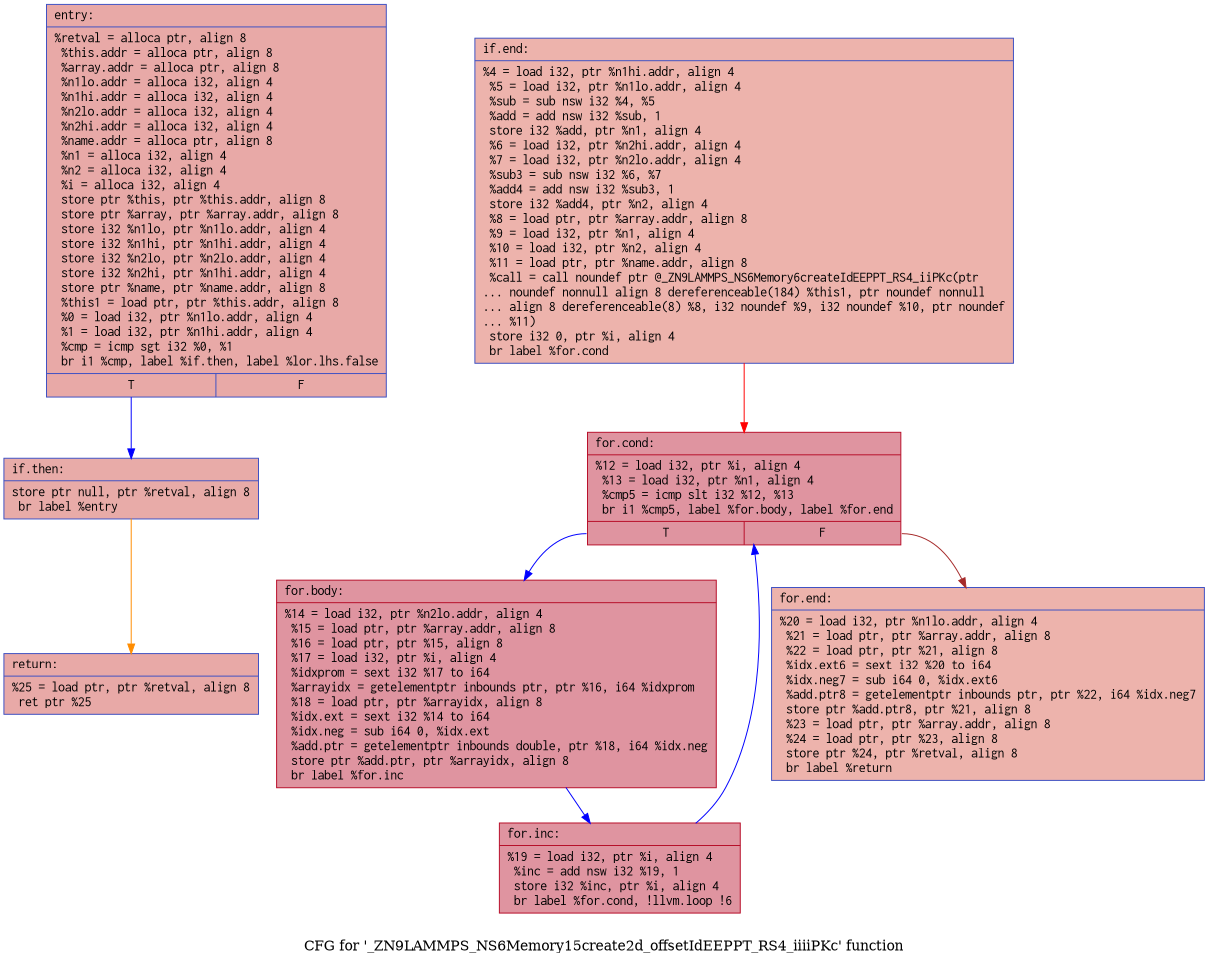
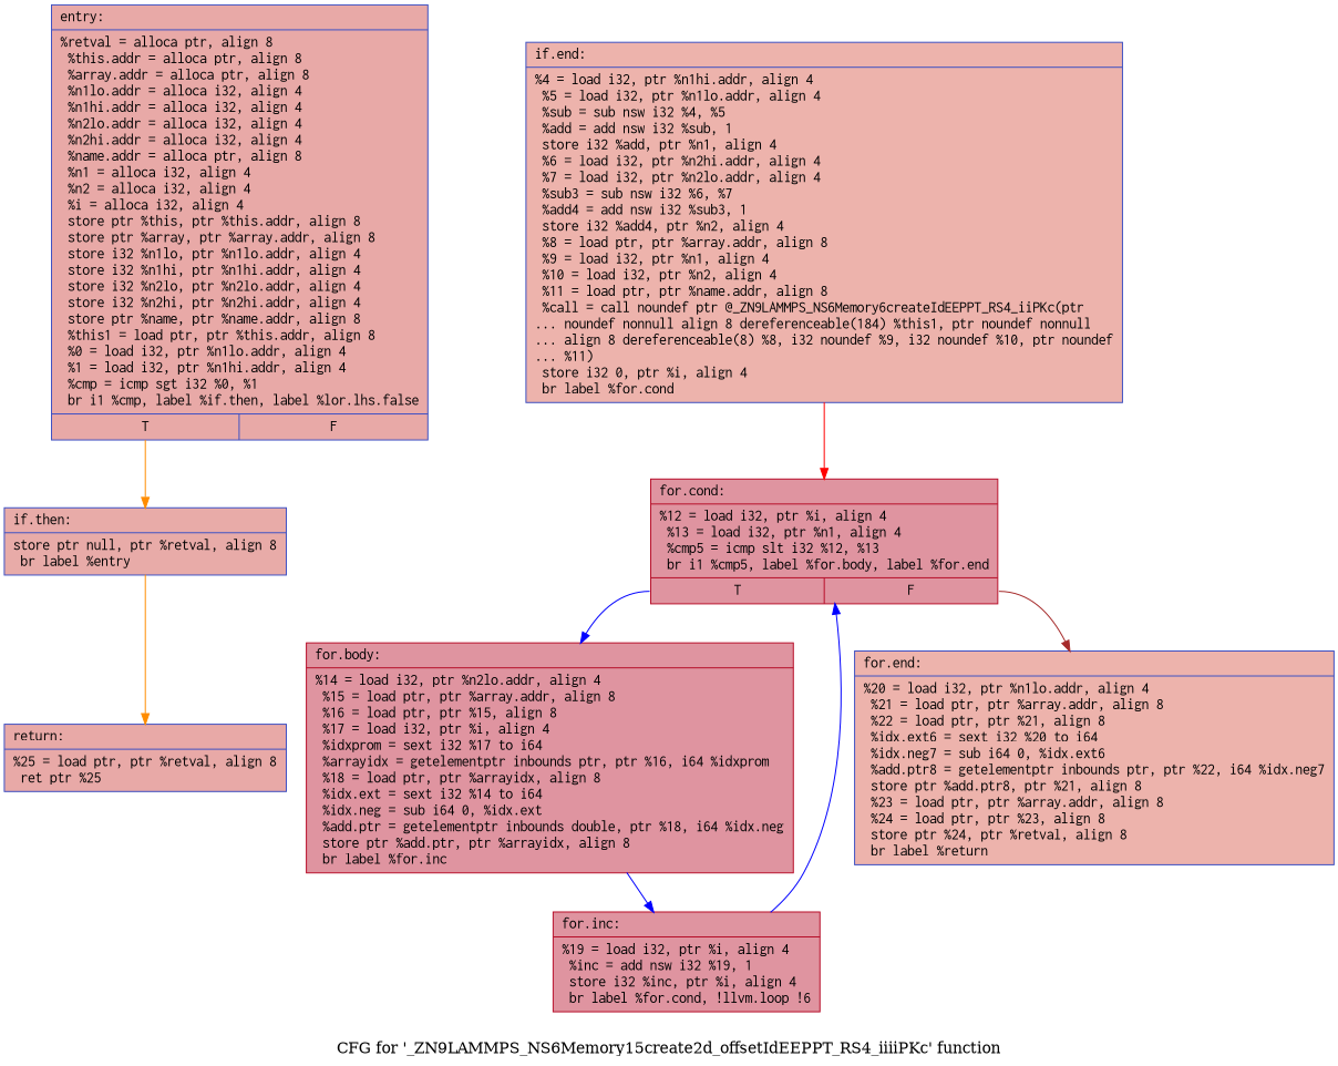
  digraph {
    label="CFG for '_ZN9LAMMPS_NS6Memory15create2d_offsetIdEEPPT_RS4_iiiiPKc' function"
    node [color="#3d50c3ff" fillcolor="#b70d2870" fontname=Courier shape=record style=filled]
    edge [color=blue]
-   n1 [fillcolor="#ca3b3770" label="{entry:\l|  %retval = alloca ptr, align 8\l  %this.addr = alloca ptr, align 8\l  %array.addr = alloca ptr, align 8\l  %n1lo.addr = alloca i32, align 4\l  %n1hi.addr = alloca i32, align 4\l  %n2lo.addr = alloca i32, align 4\l  %n2hi.addr = alloca i32, align 4\l  %name.addr = alloca ptr, align 8\l  %n1 = alloca i32, align 4\l  %n2 = alloca i32, align 4\l  %i = alloca i32, align 4\l  store ptr %this, ptr %this.addr, align 8\l  store ptr %array, ptr %array.addr, align 8\l  store i32 %n1lo, ptr %n1lo.addr, align 4\l  store i32 %n1hi, ptr %n1hi.addr, align 4\l  store i32 %n2lo, ptr %n2lo.addr, align 4\l  store i32 %n2hi, ptr %n1hi.addr, align 4\l  store ptr %name, ptr %name.addr, align 8\l  %this1 = load ptr, ptr %this.addr, align 8\l  %0 = load i32, ptr %n1lo.addr, align 4\l  %1 = load i32, ptr %n1hi.addr, align 4\l  %cmp = icmp sgt i32 %0, %1\l  br i1 %cmp, label %if.then, label %lor.lhs.false\l|{<s0>T|<s1>F}}"]
+   n1 [fillcolor="#ca3b3770" label="{entry:\l|  %retval = alloca ptr, align 8\l  %this.addr = alloca ptr, align 8\l  %array.addr = alloca ptr, align 8\l  %n1lo.addr = alloca i32, align 4\l  %n1hi.addr = alloca i32, align 4\l  %n2lo.addr = alloca i32, align 4\l  %n2hi.addr = alloca i32, align 4\l  %name.addr = alloca ptr, align 8\l  %n1 = alloca i32, align 4\l  %n2 = alloca i32, align 4\l  %i = alloca i32, align 4\l  store ptr %this, ptr %this.addr, align 8\l  store ptr %array, ptr %array.addr, align 8\l  store i32 %n1lo, ptr %n1lo.addr, align 4\l  store i32 %n1hi, ptr %n1hi.addr, align 4\l  store i32 %n2lo, ptr %n2lo.addr, align 4\l  store i32 %n2hi, ptr %n2hi.addr, align 4\l  store ptr %name, ptr %name.addr, align 8\l  %this1 = load ptr, ptr %this.addr, align 8\l  %0 = load i32, ptr %n1lo.addr, align 4\l  %1 = load i32, ptr %n1hi.addr, align 4\l  %cmp = icmp sgt i32 %0, %1\l  br i1 %cmp, label %if.then, label %lor.lhs.false\l|{<s0>T|<s1>F}}"]
    n2 [fillcolor="#cc403a70" label="{if.then:\l|  store ptr null, ptr %retval, align 8\l  br label %entry\l}"]
    n3 [fillcolor="#ca3b3770" label="{return:\l|  %25 = load ptr, ptr %retval, align 8\l  ret ptr %25\l}"]
    n4 [fillcolor="#d6524470" label="{if.end:\l|  %4 = load i32, ptr %n1hi.addr, align 4\l  %5 = load i32, ptr %n1lo.addr, align 4\l  %sub = sub nsw i32 %4, %5\l  %add = add nsw i32 %sub, 1\l  store i32 %add, ptr %n1, align 4\l  %6 = load i32, ptr %n2hi.addr, align 4\l  %7 = load i32, ptr %n2lo.addr, align 4\l  %sub3 = sub nsw i32 %6, %7\l  %add4 = add nsw i32 %sub3, 1\l  store i32 %add4, ptr %n2, align 4\l  %8 = load ptr, ptr %array.addr, align 8\l  %9 = load i32, ptr %n1, align 4\l  %10 = load i32, ptr %n2, align 4\l  %11 = load ptr, ptr %name.addr, align 8\l  %call = call noundef ptr @_ZN9LAMMPS_NS6Memory6createIdEEPPT_RS4_iiPKc(ptr\l... noundef nonnull align 8 dereferenceable(184) %this1, ptr noundef nonnull\l... align 8 dereferenceable(8) %8, i32 noundef %9, i32 noundef %10, ptr noundef\l... %11)\l  store i32 0, ptr %i, align 4\l  br label %for.cond\l}"]
    n5 [color="#b70d28ff" label="{for.cond:\l|  %12 = load i32, ptr %i, align 4\l  %13 = load i32, ptr %n1, align 4\l  %cmp5 = icmp slt i32 %12, %13\l  br i1 %cmp5, label %for.body, label %for.end\l|{<s0>T|<s1>F}}"]
    n6 [color="#b70d28ff" label="{for.body:\l|  %14 = load i32, ptr %n2lo.addr, align 4\l  %15 = load ptr, ptr %array.addr, align 8\l  %16 = load ptr, ptr %15, align 8\l  %17 = load i32, ptr %i, align 4\l  %idxprom = sext i32 %17 to i64\l  %arrayidx = getelementptr inbounds ptr, ptr %16, i64 %idxprom\l  %18 = load ptr, ptr %arrayidx, align 8\l  %idx.ext = sext i32 %14 to i64\l  %idx.neg = sub i64 0, %idx.ext\l  %add.ptr = getelementptr inbounds double, ptr %18, i64 %idx.neg\l  store ptr %add.ptr, ptr %arrayidx, align 8\l  br label %for.inc\l}"]
    n7 [fillcolor="#d6524470" label="{for.end:\l|  %20 = load i32, ptr %n1lo.addr, align 4\l  %21 = load ptr, ptr %array.addr, align 8\l  %22 = load ptr, ptr %21, align 8\l  %idx.ext6 = sext i32 %20 to i64\l  %idx.neg7 = sub i64 0, %idx.ext6\l  %add.ptr8 = getelementptr inbounds ptr, ptr %22, i64 %idx.neg7\l  store ptr %add.ptr8, ptr %21, align 8\l  %23 = load ptr, ptr %array.addr, align 8\l  %24 = load ptr, ptr %23, align 8\l  store ptr %24, ptr %retval, align 8\l  br label %return\l}"]
    n8 [color="#b70d28ff" label="{for.inc:\l|  %19 = load i32, ptr %i, align 4\l  %inc = add nsw i32 %19, 1\l  store i32 %inc, ptr %i, align 4\l  br label %for.cond, !llvm.loop !6\l}"]
-   n1 -> n2 [tailport=s0]
+   n1 -> n2 [color=darkorange tailport=s0]
    n2 -> n3 [color=darkorange]
    n4 -> n5 [color=red]
    n5 -> n6 [tailport=s0]
    n5 -> n7 [color=brown tailport=s1]
    n6 -> n8
    n8 -> n5
  }
